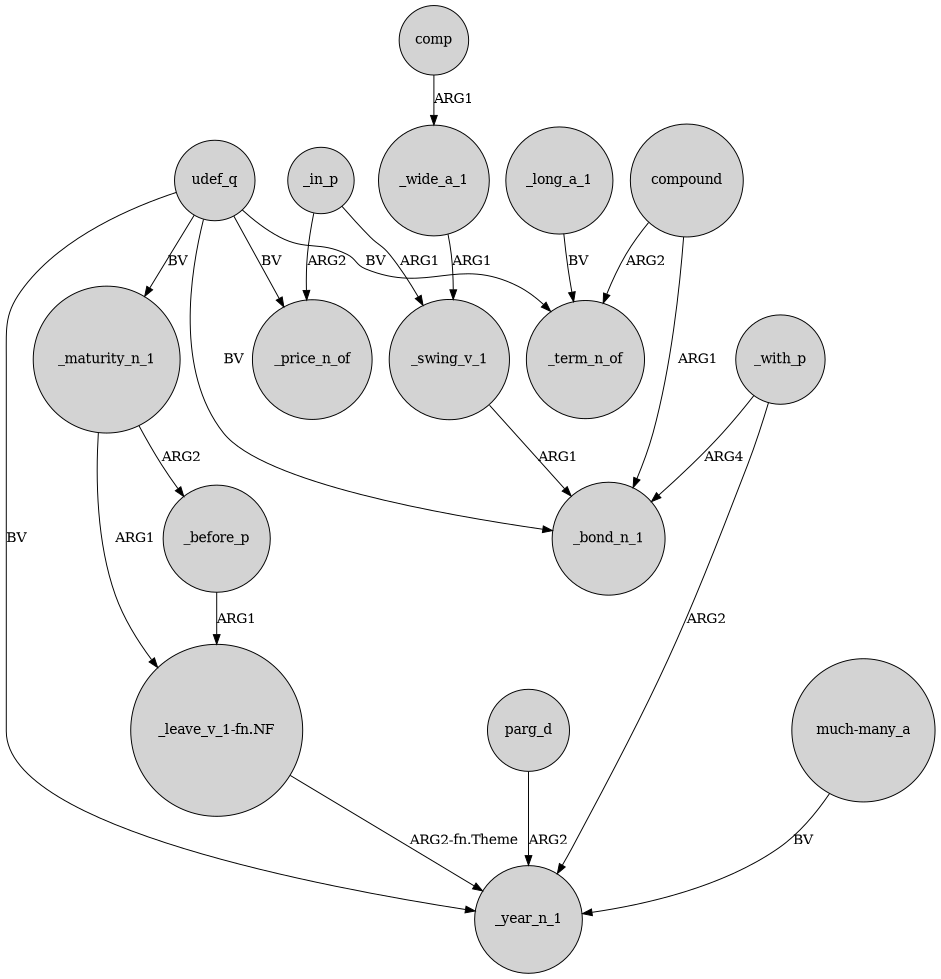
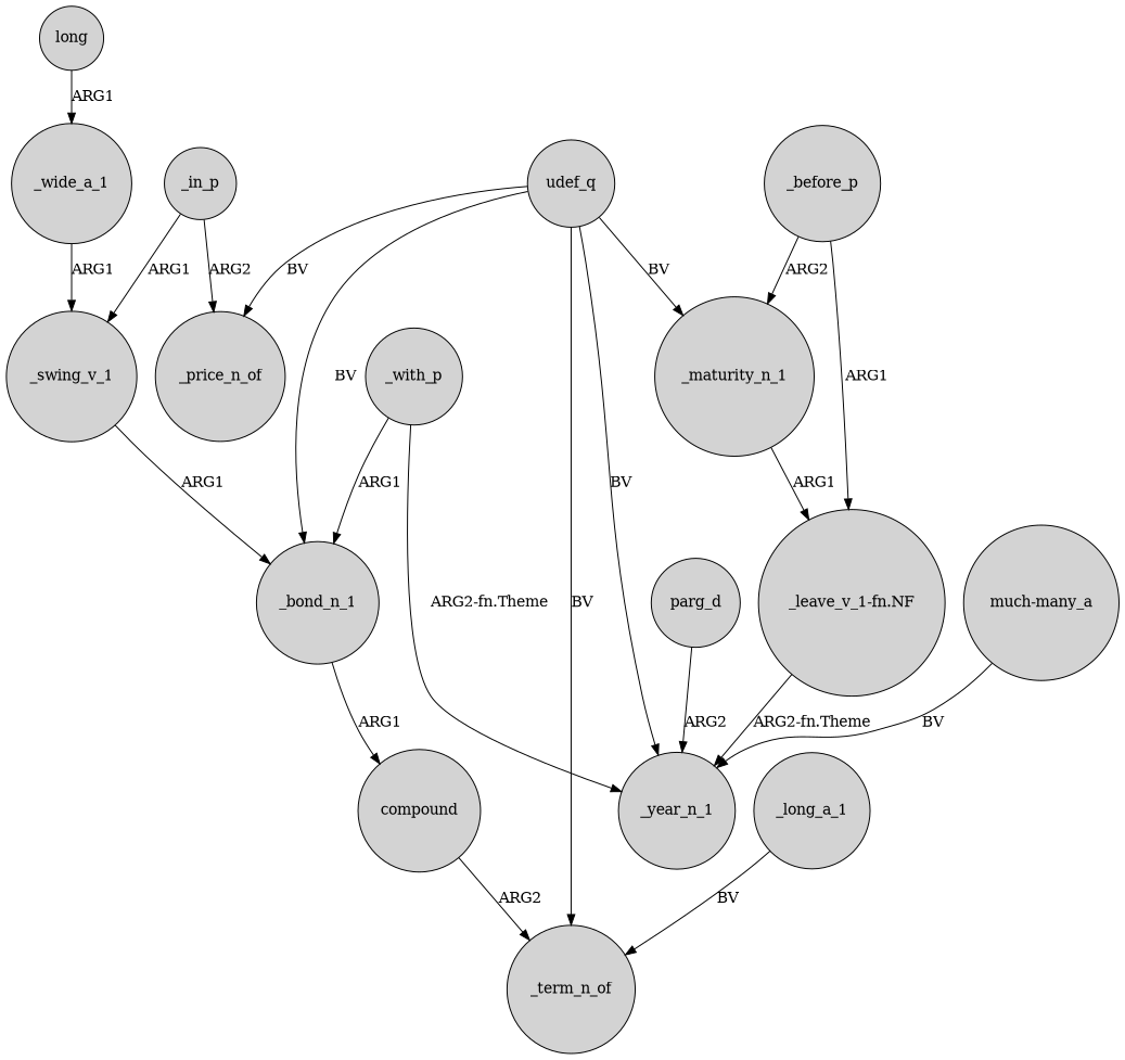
  digraph {
    node [shape=circle style=filled]
    _swing_v_1
    _bond_n_1
    _before_p
    "_leave_v_1-fn.NF"
    _maturity_n_1
    _year_n_1
    udef_q
    _price_n_of
    _term_n_of
    compound
    parg_d
    _with_p
    _wide_a_1
    _in_p
-   comp
+   comp [label=long]
    "much-many_a"
    _long_a_1
    _swing_v_1 -> _bond_n_1 [label=ARG1]
    _before_p -> "_leave_v_1-fn.NF" [label=ARG1]
-   _maturity_n_1 -> _before_p [label=ARG2]
+   _before_p -> _maturity_n_1 [label=ARG2]
    "_leave_v_1-fn.NF" -> _year_n_1 [label="ARG2-fn.Theme"]
    _maturity_n_1 -> "_leave_v_1-fn.NF" [label=ARG1]
    udef_q -> _bond_n_1 [label=BV]
    udef_q -> _maturity_n_1 [label=BV]
    udef_q -> _year_n_1 [label=BV]
    udef_q -> _price_n_of [label=BV]
    udef_q -> _term_n_of [label=BV]
-   compound -> _bond_n_1 [label=ARG1]
+   _bond_n_1 -> compound [label=ARG1]
    compound -> _term_n_of [label=ARG2]
    parg_d -> _year_n_1 [label=ARG2]
-   _with_p -> _bond_n_1 [label=ARG4]
-   _with_p -> _year_n_1 [label=ARG2]
+   _with_p -> _bond_n_1 [label=ARG1]
+   _with_p -> _year_n_1 [label="ARG2-fn.Theme"]
    _wide_a_1 -> _swing_v_1 [label=ARG1]
    _in_p -> _swing_v_1 [label=ARG1]
    _in_p -> _price_n_of [label=ARG2]
    comp -> _wide_a_1 [label=ARG1]
    "much-many_a" -> _year_n_1 [label=BV]
    _long_a_1 -> _term_n_of [label=BV]
  }
